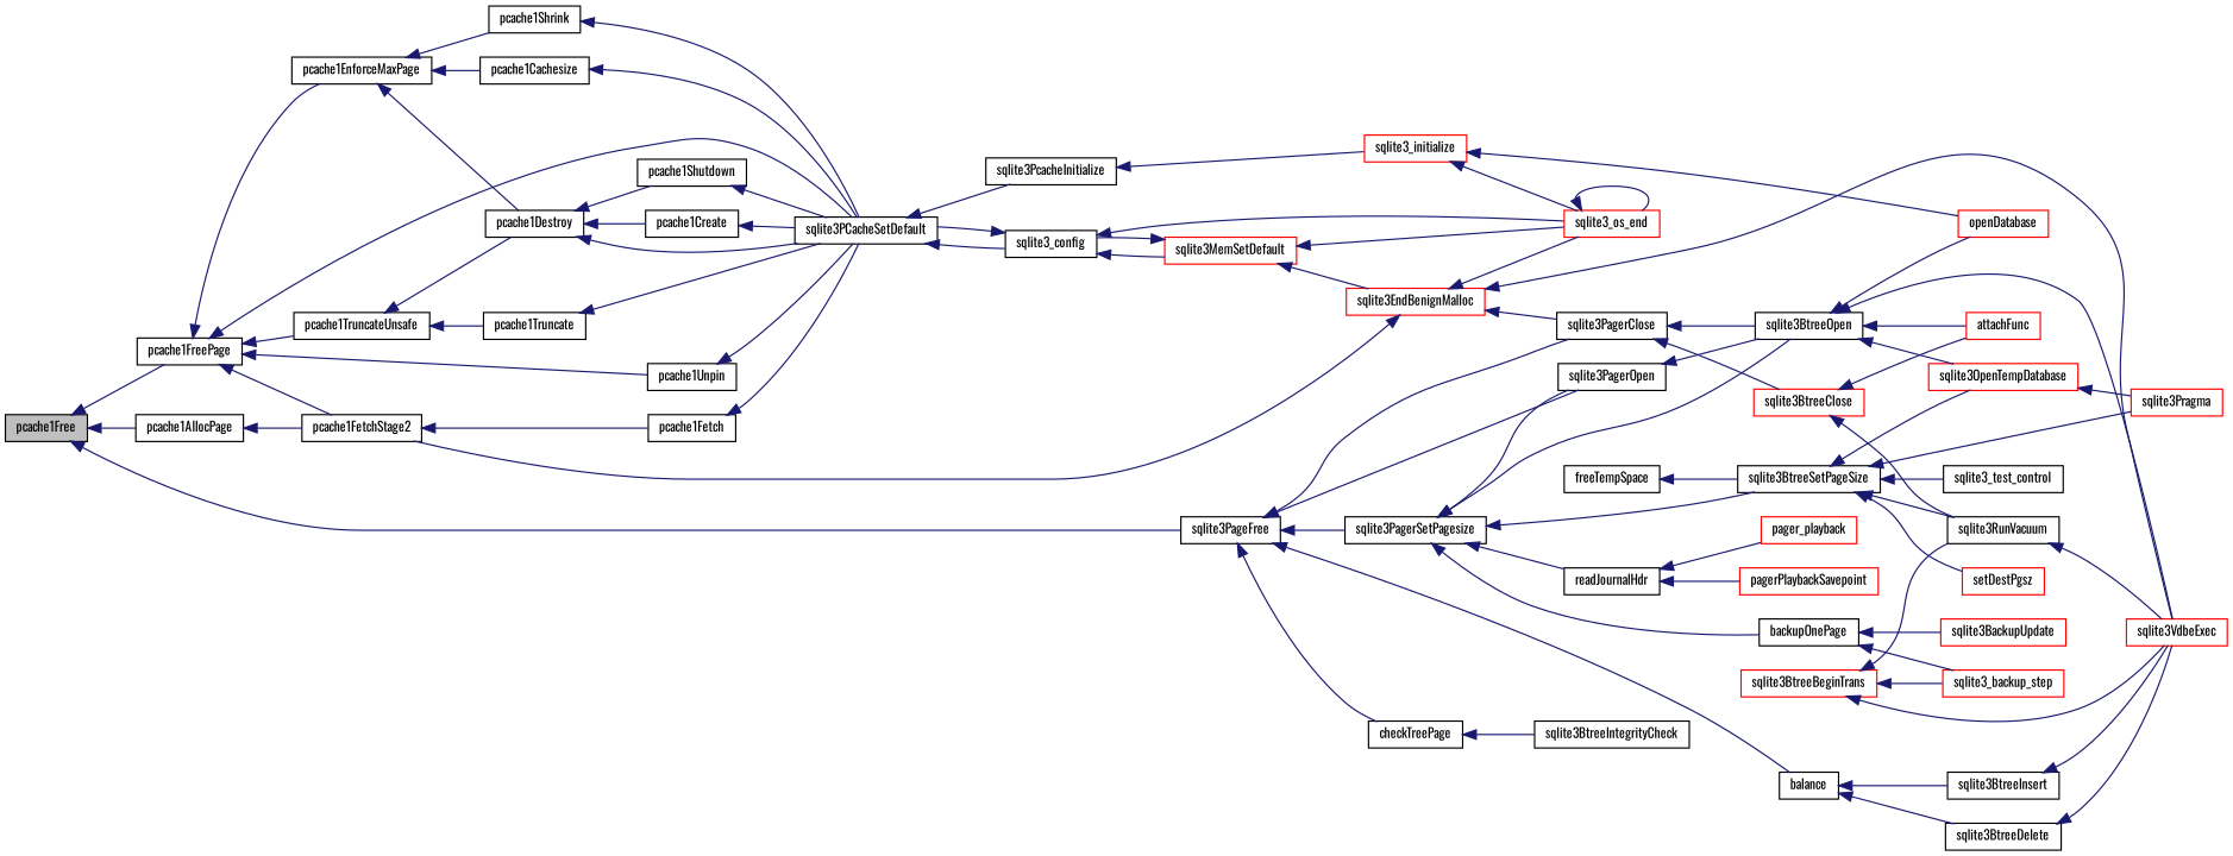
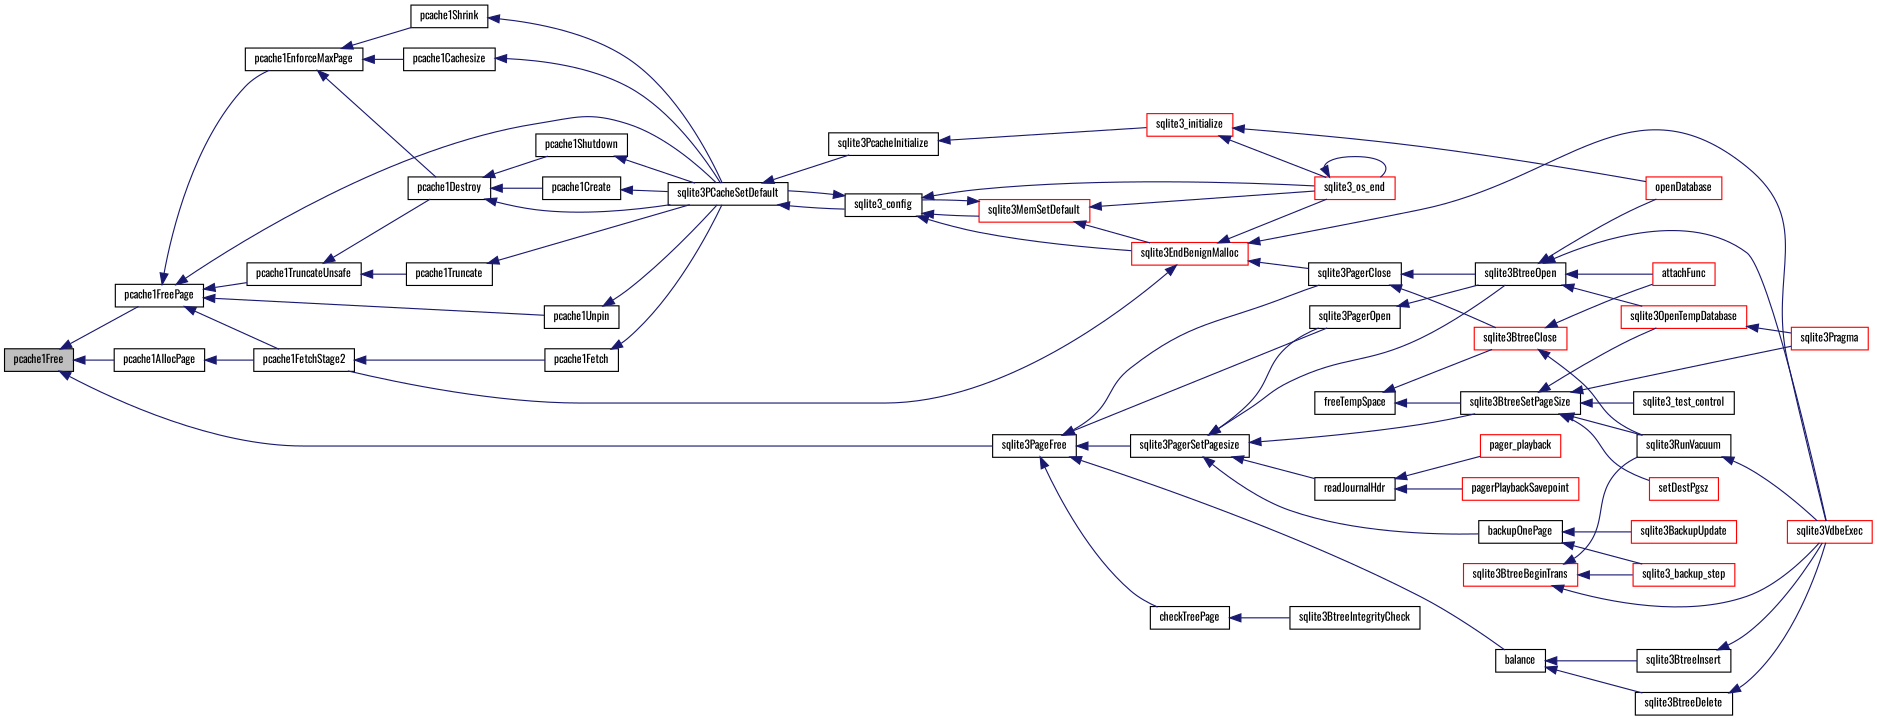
  digraph {
    fontname=Oswald
    rankdir=LR
    node [color=black fillcolor=white fontname=Oswald fontsize=10 shape=record style=filled]
    edge [color=midnightblue dir=back fontname=Oswald fontsize=10 labelfontname=FreeSans labelfontsize=10 style=solid]
    n1 [fillcolor=grey75 fontcolor=black height=0.2 label=pcache1Free width=0.4]
    n2 [height=0.2 label=pcache1AllocPage width=0.4]
    n3 [height=0.2 label=pcache1FreePage width=0.4]
    n4 [height=0.2 label=sqlite3PageFree width=0.4]
    n5 [height=0.2 label=pcache1FetchStage2 width=0.4]
    n6 [height=0.2 label=sqlite3PCacheSetDefault width=0.4]
    n7 [height=0.2 label=pcache1EnforceMaxPage width=0.4]
    n8 [height=0.2 label=pcache1TruncateUnsafe width=0.4]
    n9 [height=0.2 label=pcache1Unpin width=0.4]
    n10 [height=0.2 label=sqlite3PagerClose width=0.4]
    n11 [height=0.2 label=sqlite3PagerSetPagesize width=0.4]
    n12 [height=0.2 label=sqlite3PagerOpen width=0.4]
    n13 [height=0.2 label=balance width=0.4]
    n14 [height=0.2 label=checkTreePage width=0.4]
    n15 [height=0.2 label=pcache1Fetch width=0.4]
    n16 [height=0.2 label=sqlite3PcacheInitialize width=0.4]
    n17 [height=0.2 label=sqlite3_config width=0.4]
    n18 [color=red height=0.2 label=sqlite3_initialize width=0.4]
    n19 [color=red height=0.2 label=sqlite3_os_end width=0.4]
    n20 [color=red height=0.2 label=sqlite3EndBenignMalloc width=0.4]
    n21 [color=red height=0.2 label=sqlite3MemSetDefault width=0.4]
    n22 [color=red height=0.2 label=openDatabase width=0.4]
    n23 [color=red height=0.2 label=sqlite3VdbeExec width=0.4]
    n24 [height=0.2 label=sqlite3BtreeOpen width=0.4]
    n25 [color=red height=0.2 label=sqlite3BtreeClose width=0.4]
    n26 [color=red height=0.2 label=attachFunc width=0.4]
    n27 [color=red height=0.2 label=sqlite3OpenTempDatabase width=0.4]
    n28 [height=0.2 label=sqlite3RunVacuum width=0.4]
    n29 [color=red height=0.2 label=sqlite3Pragma width=0.4]
    n30 [height=0.2 label=pcache1Cachesize width=0.4]
    n31 [height=0.2 label=pcache1Shrink width=0.4]
    n32 [height=0.2 label=pcache1Destroy width=0.4]
    n33 [height=0.2 label=pcache1Truncate width=0.4]
    n34 [height=0.2 label=pcache1Shutdown width=0.4]
    n35 [height=0.2 label=pcache1Create width=0.4]
    n36 [height=0.2 label=readJournalHdr width=0.4]
    n37 [height=0.2 label=sqlite3BtreeSetPageSize width=0.4]
    n38 [height=0.2 label=backupOnePage width=0.4]
    n39 [height=0.2 label=freeTempSpace width=0.4]
    n40 [height=0.2 label=sqlite3BtreeInsert width=0.4]
    n41 [height=0.2 label=sqlite3BtreeDelete width=0.4]
    n42 [height=0.2 label=sqlite3BtreeIntegrityCheck width=0.4]
    n43 [color=red height=0.2 label=pager_playback width=0.4]
    n44 [color=red height=0.2 label=pagerPlaybackSavepoint width=0.4]
    n45 [color=red height=0.2 label=setDestPgsz width=0.4]
    n46 [height=0.2 label=sqlite3_test_control width=0.4]
    n47 [color=red height=0.2 label=sqlite3_backup_step width=0.4]
    n48 [color=red height=0.2 label=sqlite3BackupUpdate width=0.4]
    n49 [color=red height=0.2 label=sqlite3BtreeBeginTrans width=0.4]
    n1 -> n2
    n1 -> n3
    n1 -> n4
    n2 -> n5
    n3 -> n5
    n3 -> n6
    n3 -> n7
    n3 -> n8
    n3 -> n9
    n4 -> n10
    n4 -> n11
    n4 -> n12
    n4 -> n13
    n4 -> n14
    n5 -> n15
    n6 -> n16
    n6 -> n17
    n7 -> n30
    n7 -> n31
    n7 -> n32
    n8 -> n32
    n8 -> n33
    n9 -> n6
    n10 -> n24
    n10 -> n25
    n11 -> n12
    n11 -> n24
    n11 -> n36
    n11 -> n37
    n11 -> n38
    n12 -> n24
    n13 -> n40
    n13 -> n41
    n14 -> n42
    n15 -> n6
    n16 -> n18
    n17 -> n6
    n17 -> n19
+   n17 -> n20
    n17 -> n21
    n18 -> n19
    n18 -> n22
    n19 -> n19
    n20 -> n5
    n20 -> n10
    n20 -> n19
    n20 -> n23
    n21 -> n17
    n21 -> n19
    n21 -> n20
    n24 -> n22
    n24 -> n23
    n24 -> n26
    n24 -> n27
    n25 -> n26
    n25 -> n28
    n27 -> n29
    n28 -> n23
    n30 -> n6
    n31 -> n6
    n32 -> n6
    n32 -> n34
    n32 -> n35
    n33 -> n6
    n34 -> n6
    n35 -> n6
    n36 -> n43
    n36 -> n44
    n37 -> n27
    n37 -> n28
    n37 -> n29
    n37 -> n45
    n37 -> n46
    n38 -> n47
    n38 -> n48
+   n39 -> n25
    n39 -> n37
    n40 -> n23
    n41 -> n23
    n49 -> n23
    n49 -> n28
    n49 -> n47
  }
